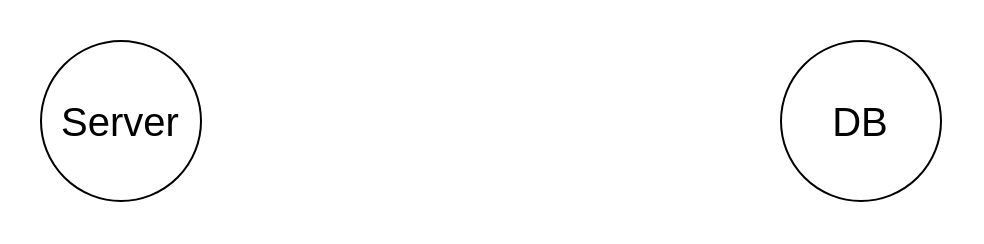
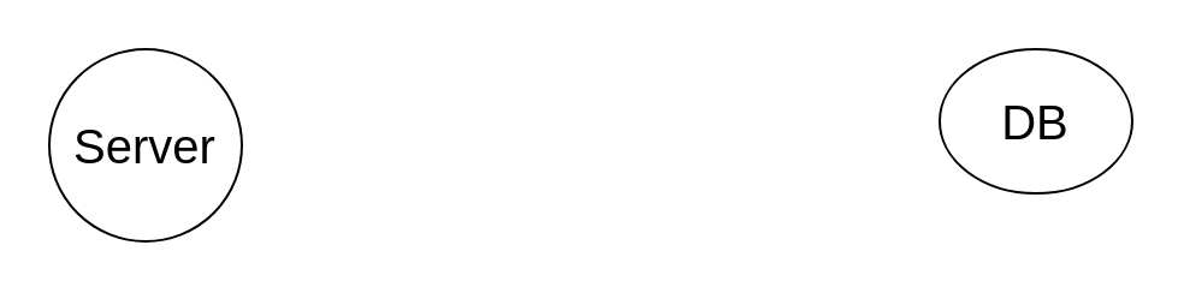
  <mxCell id="0" />
  <mxCell id="1" parent="0" />
  <mxCell id="2" value="Server" style="ellipse;whiteSpace=wrap;html=1;aspect=fixed;fontSize=20;" vertex="1" parent="1"><mxGeometry x="20" y="20" width="80" height="80" as="geometry" /></mxCell>
- <mxCell id="3" value="DB" style="ellipse;whiteSpace=wrap;html=1;aspect=fixed;fontSize=20;" vertex="1" parent="1"><mxGeometry x="390" y="20" width="80" height="80" as="geometry" /></mxCell>
+ <mxCell id="3" value="DB" style="ellipse;whiteSpace=wrap;html=1;aspect=fixed;fontSize=20;" vertex="1" parent="1"><mxGeometry x="390" y="20" width="80" height="60" as="geometry" /></mxCell>
